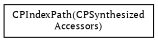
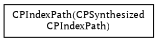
  digraph {
    rankdir=LR
    fontname="PT Serif"
-   n1 [color=black fillcolor=white fontname="PT Serif" fontsize=10 height=0.2 label="CPIndexPath(CPSynthesized\lAccessors)" shape=record style=filled width=0.4]
+   n1 [color=black fillcolor=white fontname="PT Serif" fontsize=10 height=0.2 label="CPIndexPath(CPSynthesized\lCPIndexPath)" shape=record style=filled width=0.4]
  }
